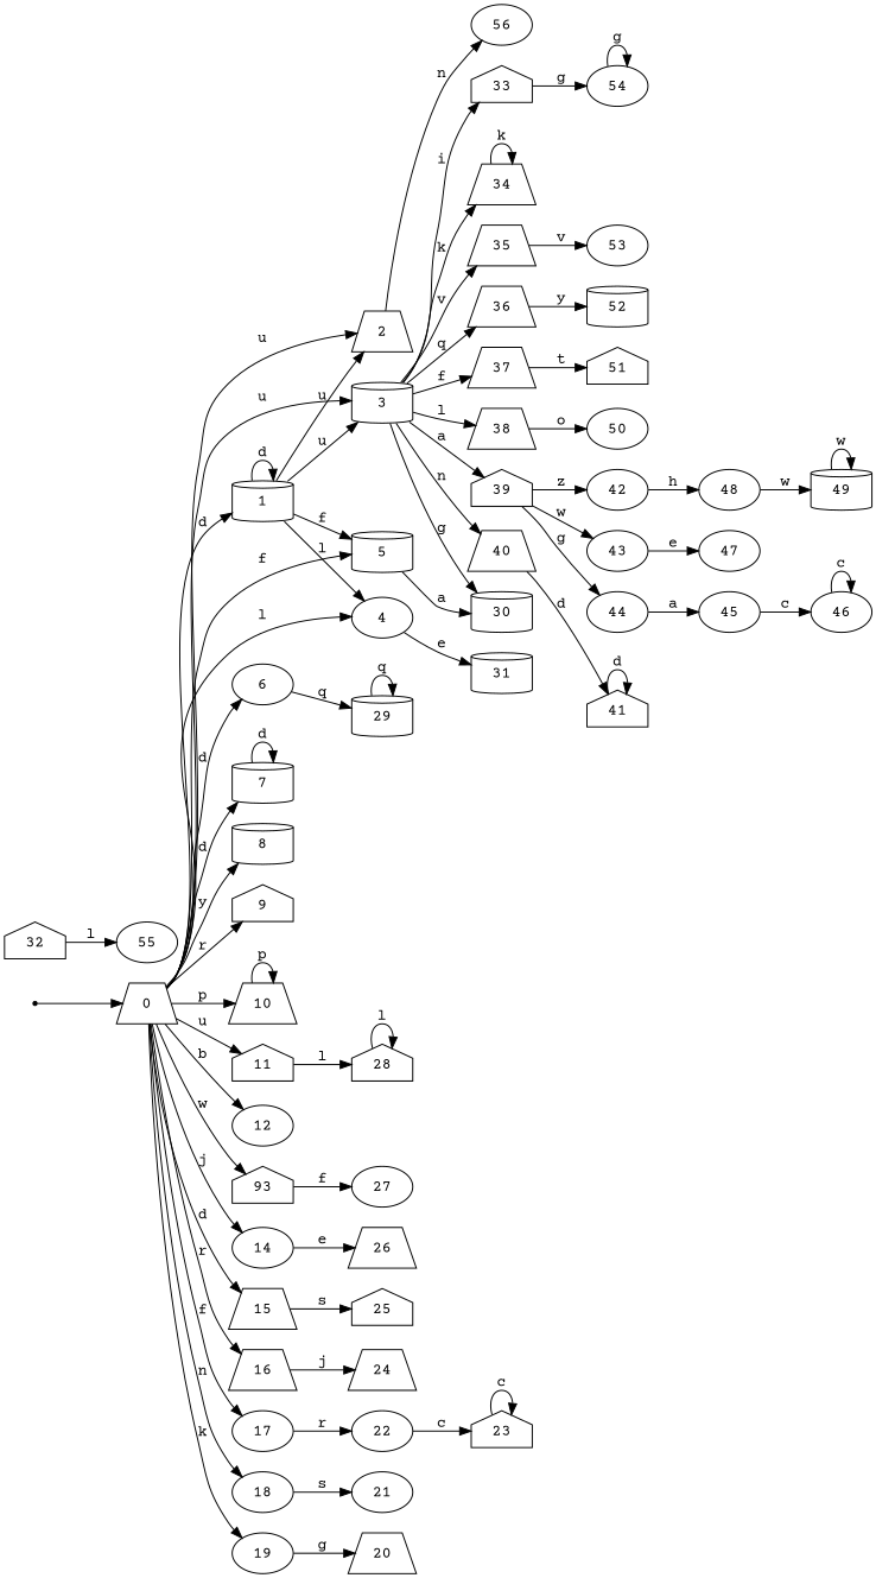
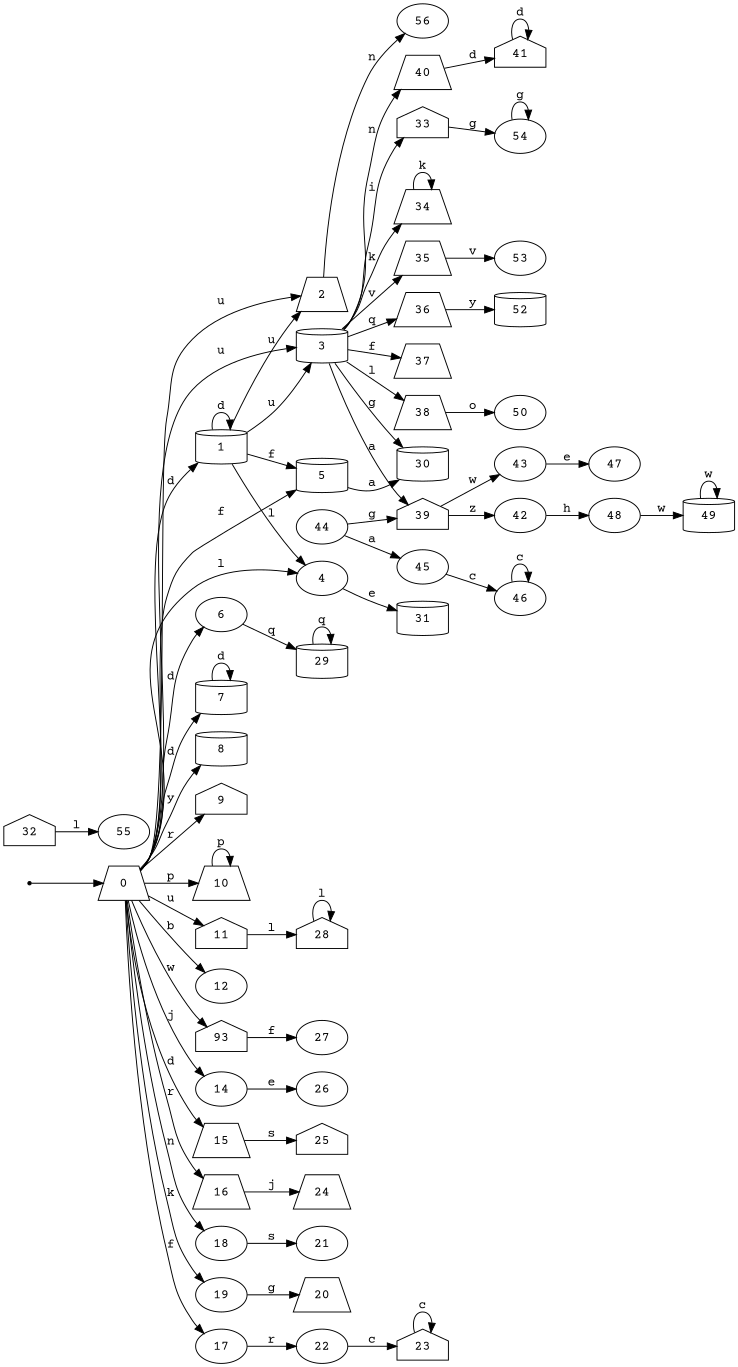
  digraph {
    fontname="Courier Prime"
    rankdir=LR
    node [fontname="Courier Prime" shape=ellipse]
    edge [fontname="Courier Prime"]
    dummy0 [shape=point]
    0 [shape=trapezium]
    1 [shape=cylinder]
    2 [shape=trapezium]
    3 [shape=cylinder]
    4
    5 [shape=cylinder]
    6
    7 [shape=cylinder]
    8 [shape=cylinder]
    9 [shape=house]
    10 [shape=trapezium]
    11 [shape=house]
    12
    n15 [label=93 shape=house]
    14
    15 [shape=trapezium]
    16 [shape=trapezium]
    17
    18
    19
    56
    33 [shape=house]
    34 [shape=trapezium]
    35 [shape=trapezium]
    36 [shape=trapezium]
    37 [shape=trapezium]
    38 [shape=trapezium]
    39 [shape=house]
    40 [shape=trapezium]
    30 [shape=cylinder]
    31 [shape=cylinder]
    29 [shape=cylinder]
    28 [shape=house]
    27
-   26 [shape=trapezium]
+   26
    25 [shape=house]
    24 [shape=trapezium]
    22
    21
    20 [shape=trapezium]
    32 [shape=house]
    55
    54
    53
    52 [shape=cylinder]
-   51 [shape=house]
    50
    42
    43
    44
    41 [shape=house]
    23 [shape=house]
    48
    47
    45
    49 [shape=cylinder]
    46
    dummy0 -> 0
    0 -> 1 [label=d]
    0 -> 2 [label=u]
    0 -> 3 [label=u]
    0 -> 4 [label=l]
    0 -> 5 [label=f]
    0 -> 6 [label=d]
    0 -> 7 [label=d]
    0 -> 8 [label=y]
    0 -> 9 [label=r]
    0 -> 10 [label=p]
    0 -> 11 [label=u]
    0 -> 12 [label=b]
    0 -> n15 [label=w]
    0 -> 14 [label=j]
    0 -> 15 [label=d]
    0 -> 16 [label=r]
    0 -> 17 [label=f]
    0 -> 18 [label=n]
    0 -> 19 [label=k]
    1 -> 1 [label=d]
    1 -> 2 [label=u]
    1 -> 3 [label=u]
    1 -> 4 [label=l]
    1 -> 5 [label=f]
    2 -> 56 [label=n]
    3 -> 33 [label=i]
    3 -> 34 [label=k]
    3 -> 35 [label=v]
    3 -> 36 [label=q]
    3 -> 37 [label=f]
    3 -> 38 [label=l]
    3 -> 39 [label=a]
    3 -> 40 [label=n]
    3 -> 30 [label=g]
    4 -> 31 [label=e]
    5 -> 30 [label=a]
    6 -> 29 [label=q]
    7 -> 7 [label=d]
    10 -> 10 [label=p]
    11 -> 28 [label=l]
    n15 -> 27 [label=f]
    14 -> 26 [label=e]
    15 -> 25 [label=s]
    16 -> 24 [label=j]
    17 -> 22 [label=r]
    18 -> 21 [label=s]
    19 -> 20 [label=g]
    33 -> 54 [label=g]
    34 -> 34 [label=k]
    35 -> 53 [label=v]
    36 -> 52 [label=y]
-   37 -> 51 [label=t]
    38 -> 50 [label=o]
    39 -> 42 [label=z]
    39 -> 43 [label=w]
-   39 -> 44 [label=g]
+   44 -> 39 [label=g]
    40 -> 41 [label=d]
    29 -> 29 [label=q]
    28 -> 28 [label=l]
    22 -> 23 [label=c]
    32 -> 55 [label=l]
    54 -> 54 [label=g]
    42 -> 48 [label=h]
    43 -> 47 [label=e]
    44 -> 45 [label=a]
    41 -> 41 [label=d]
    23 -> 23 [label=c]
    48 -> 49 [label=w]
    45 -> 46 [label=c]
    49 -> 49 [label=w]
    46 -> 46 [label=c]
  }
